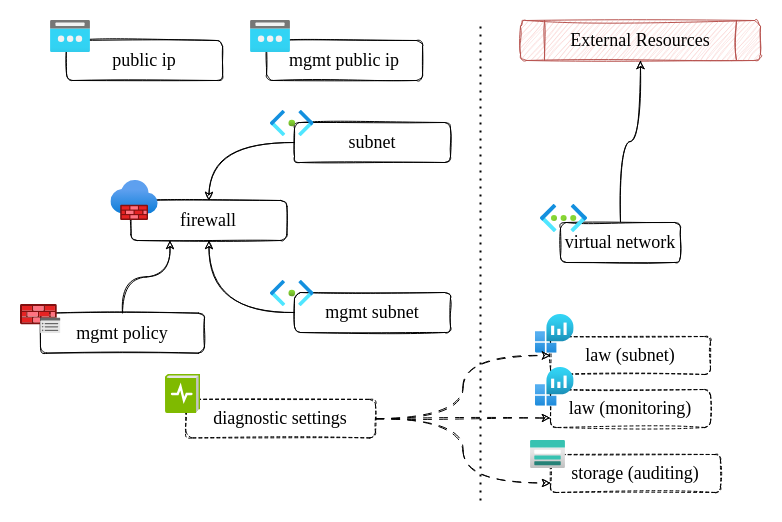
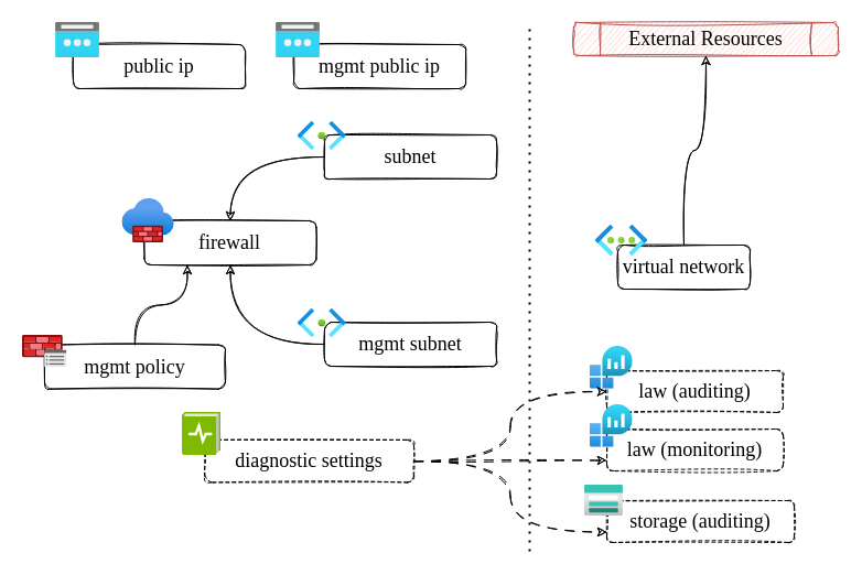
  <mxCell id="0" />
  <mxCell id="1" parent="0" />
  <mxCell id="2" value="" style="endArrow=none;dashed=1;html=1;dashPattern=1 3;strokeWidth=2;rounded=0;" parent="1" edge="1"><mxGeometry width="50" height="50" relative="1" as="geometry"><mxPoint x="480" y="500" as="sourcePoint" /><mxPoint x="480" y="20" as="targetPoint" /></mxGeometry></mxCell>
- <mxCell id="3" value="External Resources" style="shape=process;whiteSpace=wrap;html=1;backgroundOutline=1;rounded=1;fontFamily=Architects Daughter;fontSource=https%3A%2F%2Ffonts.googleapis.com%2Fcss%3Ffamily%3DArchitects%2BDaughter;fontSize=18;fillColor=#f8cecc;strokeColor=#b85450;sketch=1;curveFitting=1;jiggle=2;" parent="1" vertex="1"><mxGeometry x="520" y="20" width="240" height="40" as="geometry" /></mxCell>
+ <mxCell id="3" value="External Resources" style="shape=process;whiteSpace=wrap;html=1;backgroundOutline=1;rounded=1;fontFamily=Architects Daughter;fontSource=https%3A%2F%2Ffonts.googleapis.com%2Fcss%3Ffamily%3DArchitects%2BDaughter;fontSize=18;fillColor=#f8cecc;strokeColor=#b85450;sketch=1;curveFitting=1;jiggle=2;" parent="1" vertex="1"><mxGeometry x="520" y="20" width="240" height="30" as="geometry" /></mxCell>
  <mxCell id="4" style="edgeStyle=orthogonalEdgeStyle;rounded=0;orthogonalLoop=1;jettySize=auto;html=1;exitX=0.5;exitY=1;exitDx=0;exitDy=0;" parent="1" source="3" target="3" edge="1"><mxGeometry relative="1" as="geometry" /></mxCell>
  <mxCell id="5" value="" style="edgeStyle=orthogonalEdgeStyle;rounded=0;orthogonalLoop=1;jettySize=auto;html=1;sketch=1;strokeColor=default;align=center;verticalAlign=middle;fontFamily=Architects Daughter;fontSource=https%3A%2F%2Ffonts.googleapis.com%2Fcss%3Ffamily%3DArchitects%2BDaughter;fontSize=18;fontColor=default;labelBackgroundColor=default;endArrow=classic;endFill=1;curved=1;" edge="1" parent="1" source="6" target="3"><mxGeometry relative="1" as="geometry" /></mxCell>
  <mxCell id="6" value="virtual network" style="rounded=1;whiteSpace=wrap;html=1;sketch=1;fontFamily=Architects Daughter;fontSource=https%3A%2F%2Ffonts.googleapis.com%2Fcss%3Ffamily%3DArchitects%2BDaughter;fontSize=18;" parent="1" vertex="1"><mxGeometry x="560" y="222" width="120" height="40" as="geometry" /></mxCell>
  <mxCell id="7" value="" style="aspect=fixed;html=1;points=[];align=center;image;fontSize=12;image=img/lib/azure2/networking/Virtual_Networks.svg;rounded=1;sketch=0;fontFamily=Architects Daughter;fontSource=https%3A%2F%2Ffonts.googleapis.com%2Fcss%3Ffamily%3DArchitects%2BDaughter;" parent="1" vertex="1"><mxGeometry x="540" y="203.94" width="47" height="28.06" as="geometry" /></mxCell>
  <mxCell id="8" value="" style="group" vertex="1" connectable="0" parent="1"><mxGeometry x="270" y="110" width="180" height="52.01" as="geometry" /></mxCell>
  <mxCell id="9" value="subnet" style="rounded=1;whiteSpace=wrap;html=1;sketch=1;fontFamily=Architects Daughter;fontSource=https%3A%2F%2Ffonts.googleapis.com%2Fcss%3Ffamily%3DArchitects%2BDaughter;fontSize=18;" parent="8" vertex="1"><mxGeometry x="24" y="12.01" width="156" height="40" as="geometry" /></mxCell>
  <mxCell id="10" value="" style="image;aspect=fixed;html=1;points=[];align=center;fontSize=12;image=img/lib/azure2/networking/Subnet.svg;" parent="8" vertex="1"><mxGeometry width="43.44" height="26.01" as="geometry" /></mxCell>
  <mxCell id="11" value="" style="group" vertex="1" connectable="0" parent="1"><mxGeometry x="270" y="280" width="180" height="52.01" as="geometry" /></mxCell>
  <mxCell id="12" value="mgmt subnet" style="rounded=1;whiteSpace=wrap;html=1;sketch=1;fontFamily=Architects Daughter;fontSource=https%3A%2F%2Ffonts.googleapis.com%2Fcss%3Ffamily%3DArchitects%2BDaughter;fontSize=18;" vertex="1" parent="11"><mxGeometry x="24" y="12.01" width="156" height="40" as="geometry" /></mxCell>
  <mxCell id="13" value="" style="image;aspect=fixed;html=1;points=[];align=center;fontSize=12;image=img/lib/azure2/networking/Subnet.svg;" vertex="1" parent="11"><mxGeometry width="43.44" height="26.01" as="geometry" /></mxCell>
  <mxCell id="14" value="firewall" style="rounded=1;whiteSpace=wrap;html=1;sketch=1;fontFamily=Architects Daughter;fontSource=https%3A%2F%2Ffonts.googleapis.com%2Fcss%3Ffamily%3DArchitects%2BDaughter;fontSize=18;" vertex="1" parent="1"><mxGeometry x="130.42" y="200" width="156" height="40" as="geometry" /></mxCell>
  <mxCell id="15" value="" style="image;aspect=fixed;html=1;points=[];align=center;fontSize=12;image=img/lib/azure2/networking/Firewalls.svg;fontFamily=Architects Daughter;fontSource=https%3A%2F%2Ffonts.googleapis.com%2Fcss%3Ffamily%3DArchitects%2BDaughter;fontColor=default;labelBackgroundColor=default;" vertex="1" parent="1"><mxGeometry x="110.42" y="180" width="47.33" height="40" as="geometry" /></mxCell>
  <mxCell id="16" style="edgeStyle=orthogonalEdgeStyle;shape=connector;curved=1;rounded=0;sketch=1;orthogonalLoop=1;jettySize=auto;html=1;entryX=0.5;entryY=0;entryDx=0;entryDy=0;strokeColor=default;align=center;verticalAlign=middle;fontFamily=Architects Daughter;fontSource=https%3A%2F%2Ffonts.googleapis.com%2Fcss%3Ffamily%3DArchitects%2BDaughter;fontSize=18;fontColor=default;labelBackgroundColor=default;endArrow=classic;endFill=1;" edge="1" parent="1" source="9" target="14"><mxGeometry relative="1" as="geometry" /></mxCell>
  <mxCell id="17" style="edgeStyle=orthogonalEdgeStyle;shape=connector;curved=1;rounded=0;sketch=1;orthogonalLoop=1;jettySize=auto;html=1;entryX=0.5;entryY=1;entryDx=0;entryDy=0;strokeColor=default;align=center;verticalAlign=middle;fontFamily=Architects Daughter;fontSource=https%3A%2F%2Ffonts.googleapis.com%2Fcss%3Ffamily%3DArchitects%2BDaughter;fontSize=18;fontColor=default;labelBackgroundColor=default;endArrow=classic;endFill=1;" edge="1" parent="1" source="12" target="14"><mxGeometry relative="1" as="geometry" /></mxCell>
  <mxCell id="18" value="public ip" style="rounded=1;whiteSpace=wrap;html=1;sketch=1;fontFamily=Architects Daughter;fontSource=https%3A%2F%2Ffonts.googleapis.com%2Fcss%3Ffamily%3DArchitects%2BDaughter;fontSize=18;" vertex="1" parent="1"><mxGeometry x="66.08" y="40" width="156" height="40" as="geometry" /></mxCell>
  <mxCell id="19" value="" style="image;aspect=fixed;html=1;points=[];align=center;fontSize=12;image=img/lib/azure2/networking/Public_IP_Addresses.svg;fontFamily=Architects Daughter;fontSource=https%3A%2F%2Ffonts.googleapis.com%2Fcss%3Ffamily%3DArchitects%2BDaughter;fontColor=default;labelBackgroundColor=default;" vertex="1" parent="1"><mxGeometry x="50" y="20" width="40" height="32" as="geometry" /></mxCell>
  <mxCell id="20" value="mgmt public ip" style="rounded=1;whiteSpace=wrap;html=1;sketch=1;fontFamily=Architects Daughter;fontSource=https%3A%2F%2Ffonts.googleapis.com%2Fcss%3Ffamily%3DArchitects%2BDaughter;fontSize=18;" vertex="1" parent="1"><mxGeometry x="266.08" y="40" width="156" height="40" as="geometry" /></mxCell>
  <mxCell id="21" value="" style="image;aspect=fixed;html=1;points=[];align=center;fontSize=12;image=img/lib/azure2/networking/Public_IP_Addresses.svg;fontFamily=Architects Daughter;fontSource=https%3A%2F%2Ffonts.googleapis.com%2Fcss%3Ffamily%3DArchitects%2BDaughter;fontColor=default;labelBackgroundColor=default;" vertex="1" parent="1"><mxGeometry x="250" y="20" width="40" height="32" as="geometry" /></mxCell>
  <mxCell id="22" style="edgeStyle=orthogonalEdgeStyle;shape=connector;curved=1;rounded=0;sketch=1;orthogonalLoop=1;jettySize=auto;html=1;entryX=0.25;entryY=1;entryDx=0;entryDy=0;strokeColor=default;align=center;verticalAlign=middle;fontFamily=Architects Daughter;fontSource=https%3A%2F%2Ffonts.googleapis.com%2Fcss%3Ffamily%3DArchitects%2BDaughter;fontSize=18;fontColor=default;labelBackgroundColor=default;endArrow=classic;endFill=1;" edge="1" parent="1" source="23" target="14"><mxGeometry relative="1" as="geometry" /></mxCell>
  <mxCell id="23" value="mgmt policy" style="rounded=1;whiteSpace=wrap;html=1;sketch=1;fontFamily=Architects Daughter;fontSource=https%3A%2F%2Ffonts.googleapis.com%2Fcss%3Ffamily%3DArchitects%2BDaughter;fontSize=18;" vertex="1" parent="1"><mxGeometry x="40" y="312.65" width="163.91" height="40" as="geometry" /></mxCell>
  <mxCell id="24" value="" style="image;aspect=fixed;html=1;points=[];align=center;fontSize=12;image=img/lib/azure2/networking/Azure_Firewall_Policy.svg;fontFamily=Architects Daughter;fontSource=https%3A%2F%2Ffonts.googleapis.com%2Fcss%3Ffamily%3DArchitects%2BDaughter;fontColor=default;labelBackgroundColor=default;" vertex="1" parent="1"><mxGeometry x="20" y="304" width="40.42" height="29.32" as="geometry" /></mxCell>
- <mxCell id="25" value="law (subnet)" style="rounded=1;whiteSpace=wrap;html=1;sketch=1;fontFamily=Architects Daughter;fontSource=https%3A%2F%2Ffonts.googleapis.com%2Fcss%3Ffamily%3DArchitects%2BDaughter;fontSize=18;dashed=1;" vertex="1" parent="1"><mxGeometry x="550" y="336.01" width="160" height="37.99" as="geometry" /></mxCell>
+ <mxCell id="25" value="law (auditing)" style="rounded=1;whiteSpace=wrap;html=1;sketch=1;fontFamily=Architects Daughter;fontSource=https%3A%2F%2Ffonts.googleapis.com%2Fcss%3Ffamily%3DArchitects%2BDaughter;fontSize=18;dashed=1;" vertex="1" parent="1"><mxGeometry x="550" y="336.01" width="160" height="37.99" as="geometry" /></mxCell>
  <mxCell id="26" value="" style="image;aspect=fixed;html=1;points=[];align=center;fontSize=12;image=img/lib/azure2/analytics/Log_Analytics_Workspaces.svg;fontFamily=Architects Daughter;fontSource=https%3A%2F%2Ffonts.googleapis.com%2Fcss%3Ffamily%3DArchitects%2BDaughter;fontColor=default;labelBackgroundColor=default;" vertex="1" parent="1"><mxGeometry x="535" y="314" width="38.65" height="38.65" as="geometry" /></mxCell>
  <mxCell id="27" value="storage (auditing)" style="rounded=1;whiteSpace=wrap;html=1;sketch=1;fontFamily=Architects Daughter;fontSource=https%3A%2F%2Ffonts.googleapis.com%2Fcss%3Ffamily%3DArchitects%2BDaughter;fontSize=18;dashed=1;" vertex="1" parent="1"><mxGeometry x="550" y="454.01" width="170" height="37.99" as="geometry" /></mxCell>
  <mxCell id="28" value="" style="image;aspect=fixed;html=1;points=[];align=center;fontSize=12;image=img/lib/azure2/storage/Storage_Accounts.svg;fontFamily=Architects Daughter;fontSource=https%3A%2F%2Ffonts.googleapis.com%2Fcss%3Ffamily%3DArchitects%2BDaughter;fontColor=default;labelBackgroundColor=default;" vertex="1" parent="1"><mxGeometry x="530" y="440" width="35" height="28" as="geometry" /></mxCell>
  <mxCell id="29" style="edgeStyle=orthogonalEdgeStyle;shape=connector;curved=1;rounded=0;sketch=1;orthogonalLoop=1;jettySize=auto;html=1;entryX=0;entryY=0.5;entryDx=0;entryDy=0;strokeColor=default;align=center;verticalAlign=middle;fontFamily=Architects Daughter;fontSource=https%3A%2F%2Ffonts.googleapis.com%2Fcss%3Ffamily%3DArchitects%2BDaughter;fontSize=18;fontColor=default;labelBackgroundColor=default;endArrow=classic;endFill=1;dashed=1;dashPattern=8 8;" edge="1" parent="1" source="32" target="25"><mxGeometry relative="1" as="geometry" /></mxCell>
  <mxCell id="30" style="edgeStyle=orthogonalEdgeStyle;shape=connector;curved=1;rounded=0;sketch=1;orthogonalLoop=1;jettySize=auto;html=1;entryX=0;entryY=0.75;entryDx=0;entryDy=0;strokeColor=default;align=center;verticalAlign=middle;fontFamily=Architects Daughter;fontSource=https%3A%2F%2Ffonts.googleapis.com%2Fcss%3Ffamily%3DArchitects%2BDaughter;fontSize=18;fontColor=default;labelBackgroundColor=default;endArrow=classic;endFill=1;dashed=1;dashPattern=8 8;" edge="1" parent="1" source="32" target="33"><mxGeometry relative="1" as="geometry" /></mxCell>
  <mxCell id="31" style="edgeStyle=orthogonalEdgeStyle;shape=connector;curved=1;rounded=0;sketch=1;orthogonalLoop=1;jettySize=auto;html=1;entryX=0;entryY=0.75;entryDx=0;entryDy=0;strokeColor=default;align=center;verticalAlign=middle;fontFamily=Architects Daughter;fontSource=https%3A%2F%2Ffonts.googleapis.com%2Fcss%3Ffamily%3DArchitects%2BDaughter;fontSize=18;fontColor=default;labelBackgroundColor=default;endArrow=classic;endFill=1;dashed=1;dashPattern=8 8;" edge="1" parent="1" source="32" target="27"><mxGeometry relative="1" as="geometry" /></mxCell>
  <mxCell id="32" value="diagnostic settings" style="rounded=1;whiteSpace=wrap;html=1;sketch=1;fontFamily=Architects Daughter;fontSource=https%3A%2F%2Ffonts.googleapis.com%2Fcss%3Ffamily%3DArchitects%2BDaughter;fontSize=18;dashed=1;" vertex="1" parent="1"><mxGeometry x="185.42" y="398.88" width="189.58" height="38.55" as="geometry" /></mxCell>
  <mxCell id="33" value="law (monitoring)" style="rounded=1;whiteSpace=wrap;html=1;sketch=1;fontFamily=Architects Daughter;fontSource=https%3A%2F%2Ffonts.googleapis.com%2Fcss%3Ffamily%3DArchitects%2BDaughter;fontSize=18;dashed=1;" vertex="1" parent="1"><mxGeometry x="550" y="389.01" width="160" height="37.99" as="geometry" /></mxCell>
  <mxCell id="34" value="" style="image;aspect=fixed;html=1;points=[];align=center;fontSize=12;image=img/lib/azure2/analytics/Log_Analytics_Workspaces.svg;fontFamily=Architects Daughter;fontSource=https%3A%2F%2Ffonts.googleapis.com%2Fcss%3Ffamily%3DArchitects%2BDaughter;fontColor=default;labelBackgroundColor=default;" vertex="1" parent="1"><mxGeometry x="535" y="367" width="38.65" height="38.65" as="geometry" /></mxCell>
  <mxCell id="35" value="" style="image;sketch=0;aspect=fixed;html=1;points=[];align=center;fontSize=12;image=img/lib/mscae/LogDiagnostics.svg;fontFamily=Architects Daughter;fontSource=https%3A%2F%2Ffonts.googleapis.com%2Fcss%3Ffamily%3DArchitects%2BDaughter;fontColor=default;labelBackgroundColor=default;" vertex="1" parent="1"><mxGeometry x="165" y="374" width="35" height="38.89" as="geometry" /></mxCell>
